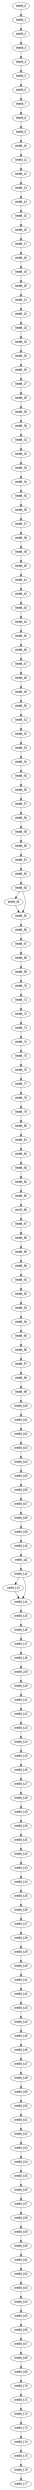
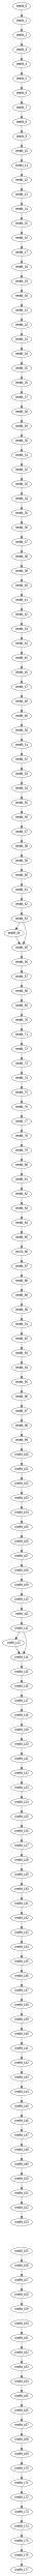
  digraph {
    fontname="Liberation Sans"
    node [fontname="Liberation Sans"]
    edge [fontname="Liberation Sans"]
    test94_0
    test94_1
    test94_2
    test94_3
    test94_4
    test94_5
    test94_6
    test94_7
    test94_8
    test94_9
    test94_10
    test94_11
    test94_12
    test94_13
    test94_14
    test94_15
    test94_16
    test94_17
    test94_18
    test94_19
    test94_20
    test94_21
    test94_22
    test94_23
    test94_24
    test94_25
    test94_26
    test94_27
    test94_28
    test94_29
    test94_30
    test94_31
    test94_32
    test94_33
    test94_34
    test94_35
    test94_36
    test94_37
    test94_38
    test94_39
    test94_40
    test94_41
    test94_42
    test94_43
    test94_44
    test94_45
    test94_46
    test94_47
    test94_48
    test94_49
    test94_50
    n52 [label=test95_51]
    test94_52
    test94_53
    test94_54
    test94_55
    test94_56
    test94_57
    test94_58
    test94_59
    test94_60
    test94_61
    test94_62
    test94_63
    test94_64
    test94_65
    test94_66
    test94_67
    test94_68
    test94_69
    test94_70
    test94_71
    test94_72
    test94_73
    test94_74
    test94_75
    test94_76
    test94_77
    test94_78
    test94_79
    test94_80
    test94_81
    test94_82
    test94_83
    test94_84
    test94_85
    n87 [label=test74_86]
    test94_87
    test94_88
    test94_89
    test94_90
    test94_91
    test94_92
    test94_93
    test94_94
    test94_95
    test94_96
    test94_97
    test94_98
    test94_99
    test94_100
    test94_101
    test94_102
    test94_103
    test94_104
    test94_105
    test94_106
    test94_107
    test94_108
    test94_109
    test94_110
    test94_111
    test94_112
    test94_113
    test94_114
    test94_115
    test94_116
    test94_117
    test94_118
    n120 [label=test94_219]
    test94_120
    test94_121
    test94_122
    test94_123
    test94_124
    test94_125
    test94_126
    test94_127
    test94_128
    test94_129
    test94_130
    test94_131
    test94_132
    test94_133
    test94_134
    test94_135
    test94_136
    test94_137
    test94_138
    test94_139
    test94_140
    test94_141
    test94_142
    test94_143
    test94_144
    test94_145
    test94_146
    test94_147
    test94_148
    n150 [label=test94_189]
    test94_150
    test94_151
    test94_152
    test94_153
-   test94_154
    n156 [label=test92_155]
    test94_156
    test94_157
    test94_158
    test94_159
    test94_160
    test94_161
    test94_162
    test94_163
    test94_164
    test94_165
    test94_166
    test94_167
    test94_168
    test94_169
    test94_170
    test94_171
    test94_172
    test94_173
    test94_174
    test94_175
    test94_176
    test94_177
    test94_0 -> test94_1
    test94_1 -> test94_2
    test94_2 -> test94_3
    test94_3 -> test94_4
    test94_4 -> test94_5
    test94_5 -> test94_6
    test94_6 -> test94_7
    test94_7 -> test94_8
    test94_8 -> test94_9
    test94_9 -> test94_10
    test94_10 -> test94_11
    test94_11 -> test94_12
    test94_12 -> test94_13
    test94_13 -> test94_14
    test94_14 -> test94_15
    test94_15 -> test94_16
    test94_16 -> test94_17
    test94_17 -> test94_18
    test94_18 -> test94_19
    test94_19 -> test94_20
    test94_20 -> test94_21
    test94_21 -> test94_22
    test94_22 -> test94_23
    test94_23 -> test94_24
    test94_24 -> test94_25
    test94_25 -> test94_26
    test94_26 -> test94_27
    test94_27 -> test94_28
    test94_28 -> test94_29
    test94_29 -> test94_30
    test94_30 -> test94_31
    test94_31 -> test94_32
    test94_32 -> test94_33
    test94_33 -> test94_34
    test94_34 -> test94_35
    test94_35 -> test94_36
    test94_36 -> test94_37
    test94_37 -> test94_38
    test94_38 -> test94_39
    test94_39 -> test94_40
    test94_40 -> test94_41
    test94_41 -> test94_42
    test94_42 -> test94_43
    test94_43 -> test94_44
    test94_44 -> test94_45
    test94_45 -> test94_46
    test94_46 -> test94_47
    test94_47 -> test94_48
    test94_48 -> test94_49
    test94_49 -> test94_50
    test94_50 -> n52
    n52 -> test94_52
    test94_52 -> test94_53
    test94_53 -> test94_54
    test94_54 -> test94_55
    test94_55 -> test94_56
    test94_56 -> test94_57
    test94_57 -> test94_58
    test94_58 -> test94_59
    test94_59 -> test94_60
    test94_60 -> test94_61
    test94_61 -> test94_62
    test94_62 -> test94_63
    test94_63 -> test94_64
    test94_63 -> test94_65
    test94_64 -> test94_65
    test94_65 -> test94_66
    test94_66 -> test94_67
    test94_67 -> test94_68
    test94_68 -> test94_69
    test94_69 -> test94_70
    test94_70 -> test94_71
    test94_71 -> test94_72
    test94_72 -> test94_73
    test94_73 -> test94_74
    test94_74 -> test94_75
    test94_75 -> test94_76
    test94_76 -> test94_77
    test94_77 -> test94_78
    test94_78 -> test94_79
    test94_79 -> test94_80
    test94_80 -> test94_81
    test94_81 -> test94_82
    test94_82 -> test94_83
    test94_83 -> test94_84
    test94_84 -> test94_85
    test94_85 -> n87
    n87 -> test94_87
    test94_87 -> test94_88
    test94_88 -> test94_89
    test94_89 -> test94_90
    test94_90 -> test94_91
    test94_91 -> test94_92
    test94_92 -> test94_93
    test94_93 -> test94_94
    test94_94 -> test94_95
    test94_95 -> test94_96
    test94_96 -> test94_97
    test94_97 -> test94_98
    test94_98 -> test94_99
    test94_99 -> test94_100
    test94_100 -> test94_101
    test94_101 -> test94_102
    test94_102 -> test94_103
    test94_103 -> test94_104
    test94_104 -> test94_105
    test94_105 -> test94_106
    test94_106 -> test94_107
    test94_107 -> test94_108
    test94_108 -> test94_109
    test94_109 -> test94_110
    test94_110 -> test94_111
    test94_111 -> test94_112
    test94_112 -> test94_113
    test94_112 -> test94_114
    test94_113 -> test94_114
    test94_114 -> test94_115
    test94_115 -> test94_116
    test94_116 -> test94_117
    test94_117 -> test94_118
    test94_118 -> n120
    n120 -> test94_120
    test94_120 -> test94_121
    test94_121 -> test94_122
    test94_122 -> test94_123
    test94_123 -> test94_124
    test94_124 -> test94_125
    test94_125 -> test94_126
    test94_126 -> test94_127
    test94_127 -> test94_128
    test94_128 -> test94_129
    test94_129 -> test94_130
    test94_130 -> test94_131
    test94_131 -> test94_132
    test94_132 -> test94_133
    test94_133 -> test94_134
    test94_134 -> test94_135
    test94_135 -> test94_136
    test94_136 -> test94_137
    test94_137 -> test94_138
    test94_138 -> test94_139
    test94_139 -> test94_140
    test94_140 -> test94_141
    test94_141 -> test94_142
    test94_142 -> test94_143
    test94_143 -> test94_144
    test94_144 -> test94_145
    test94_145 -> test94_146
    test94_146 -> test94_147
    test94_147 -> test94_148
    test94_148 -> n150
    n150 -> test94_150
    test94_150 -> test94_151
    test94_151 -> test94_152
    test94_152 -> test94_153
-   test94_153 -> test94_154
-   test94_154 -> n156
    n156 -> test94_156
    test94_156 -> test94_157
    test94_157 -> test94_158
    test94_158 -> test94_159
-   test94_159 -> test94_160
    test94_160 -> test94_161
    test94_161 -> test94_162
    test94_162 -> test94_163
    test94_163 -> test94_164
    test94_164 -> test94_165
    test94_165 -> test94_166
    test94_166 -> test94_167
    test94_167 -> test94_168
    test94_168 -> test94_169
    test94_169 -> test94_170
    test94_170 -> test94_171
    test94_171 -> test94_172
    test94_172 -> test94_173
    test94_173 -> test94_174
    test94_174 -> test94_175
    test94_175 -> test94_176
    test94_176 -> test94_177
  }
